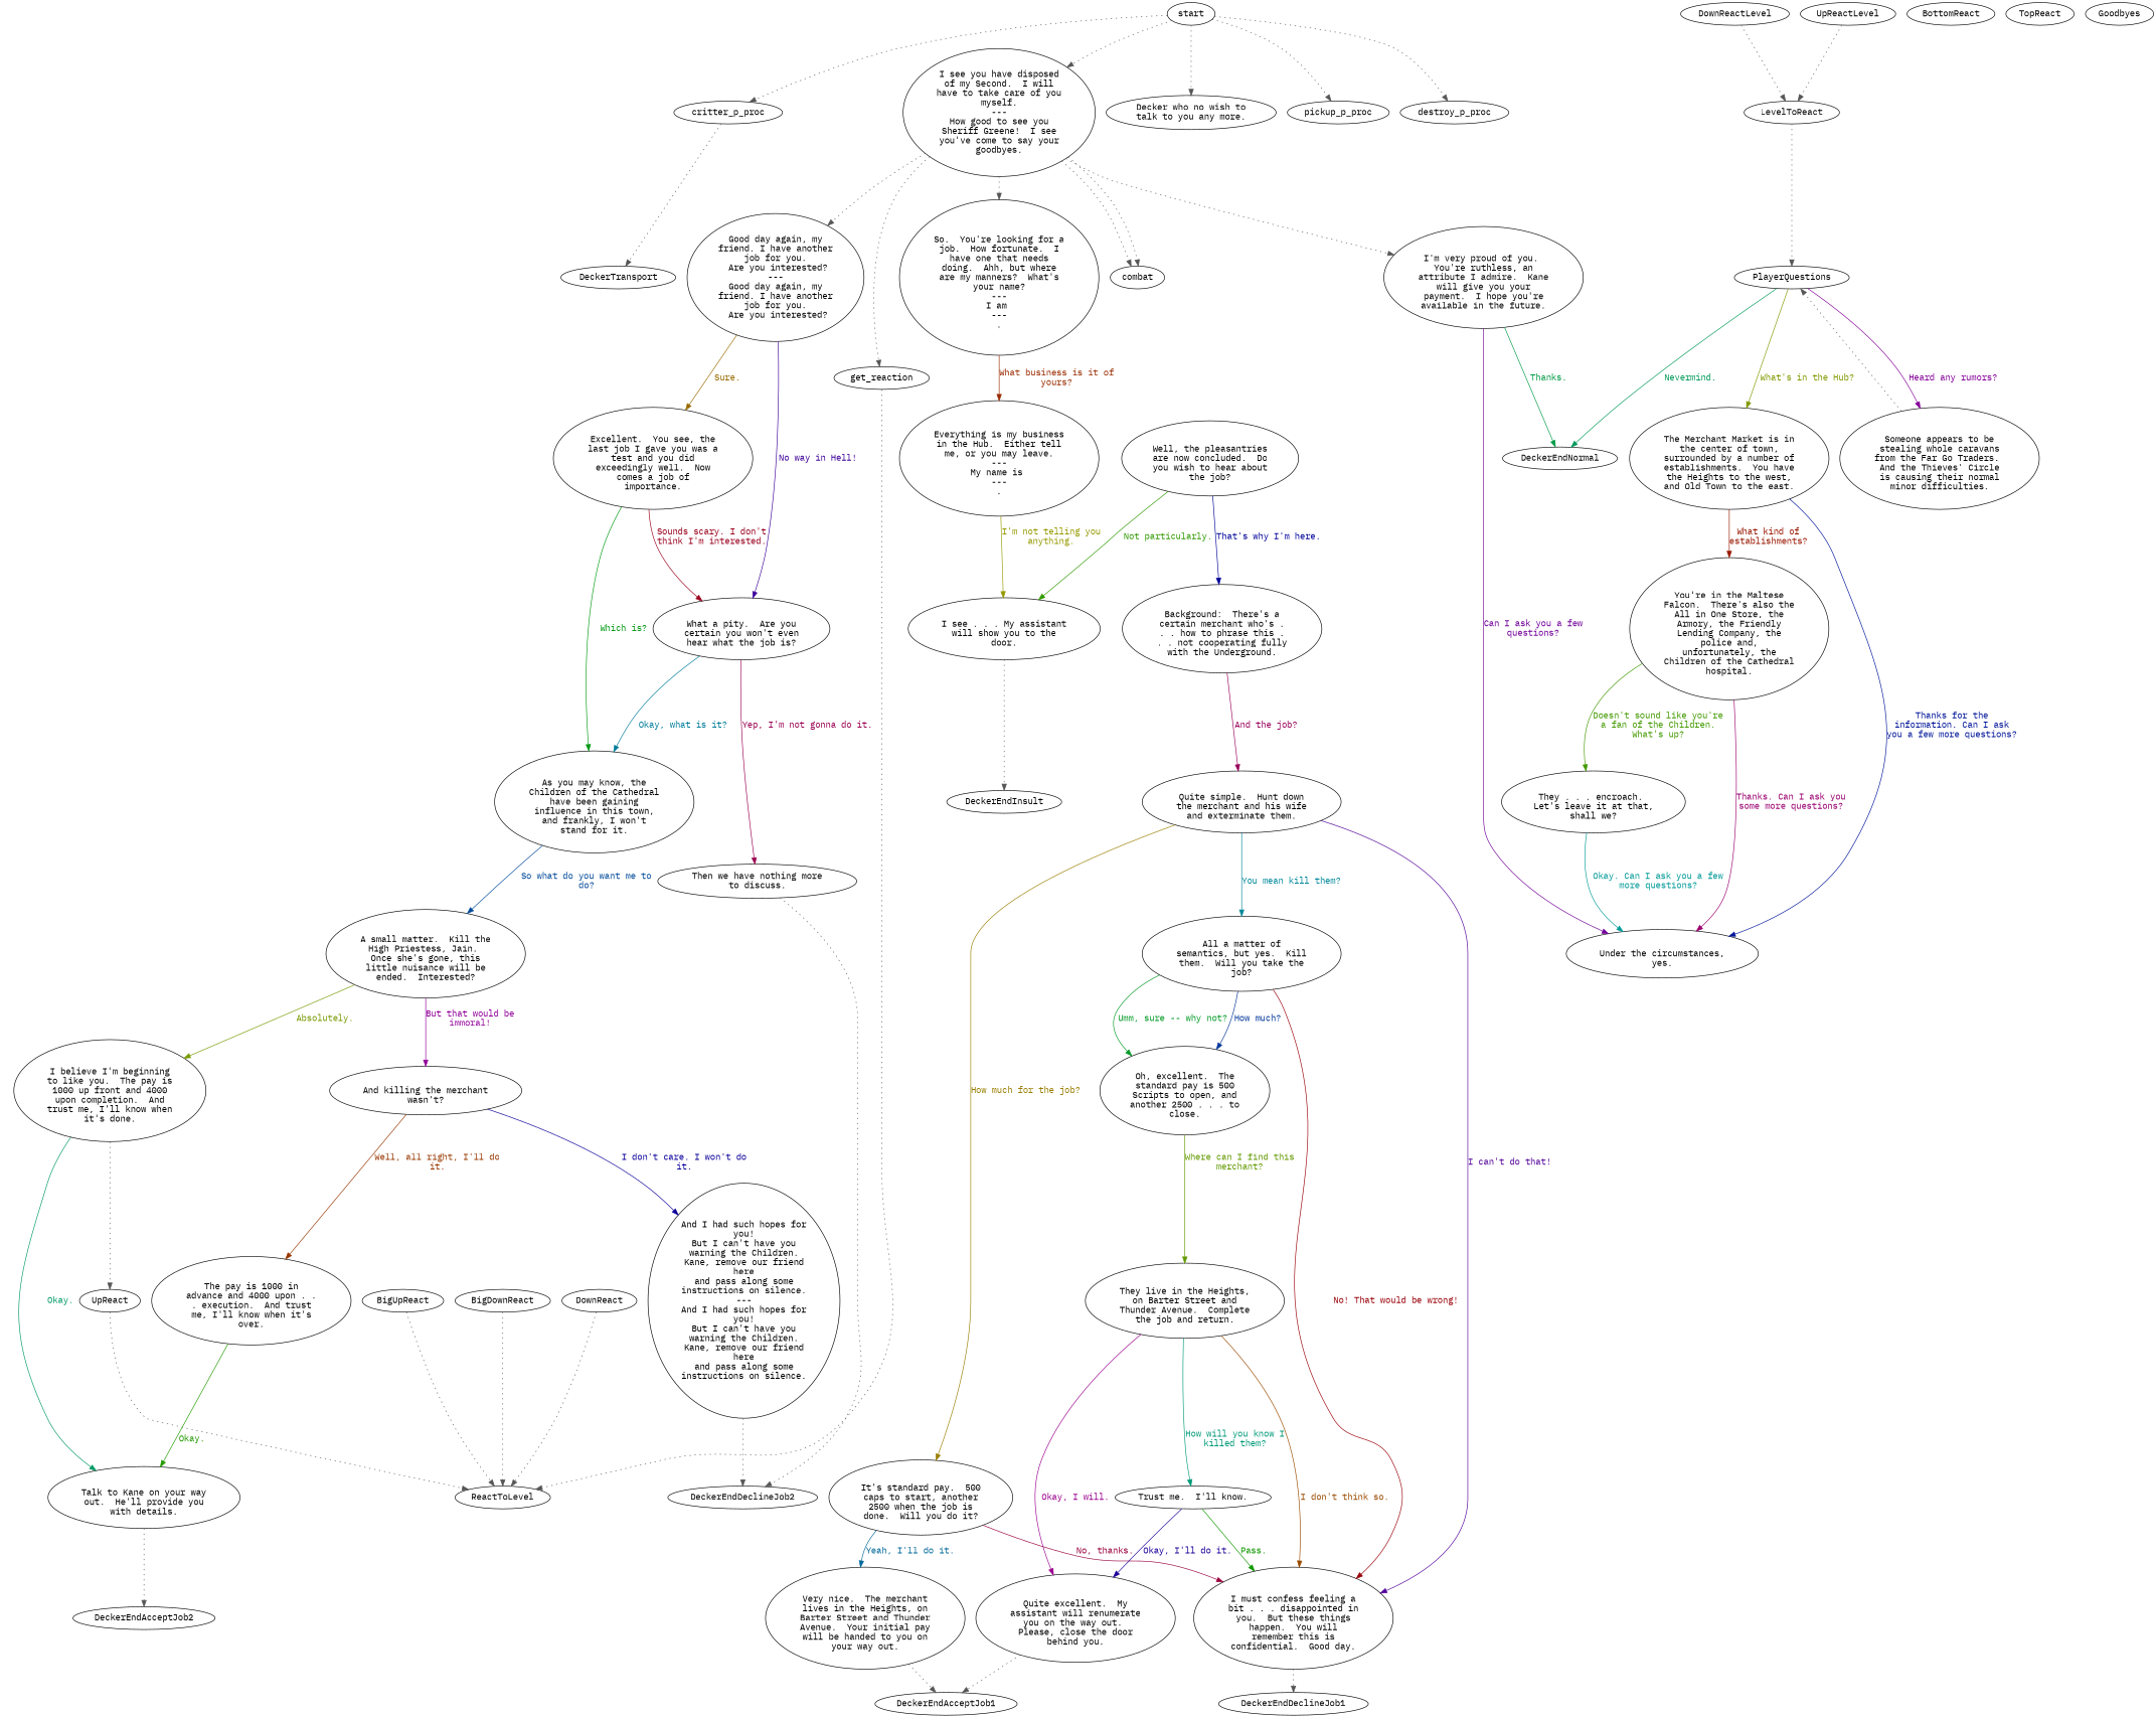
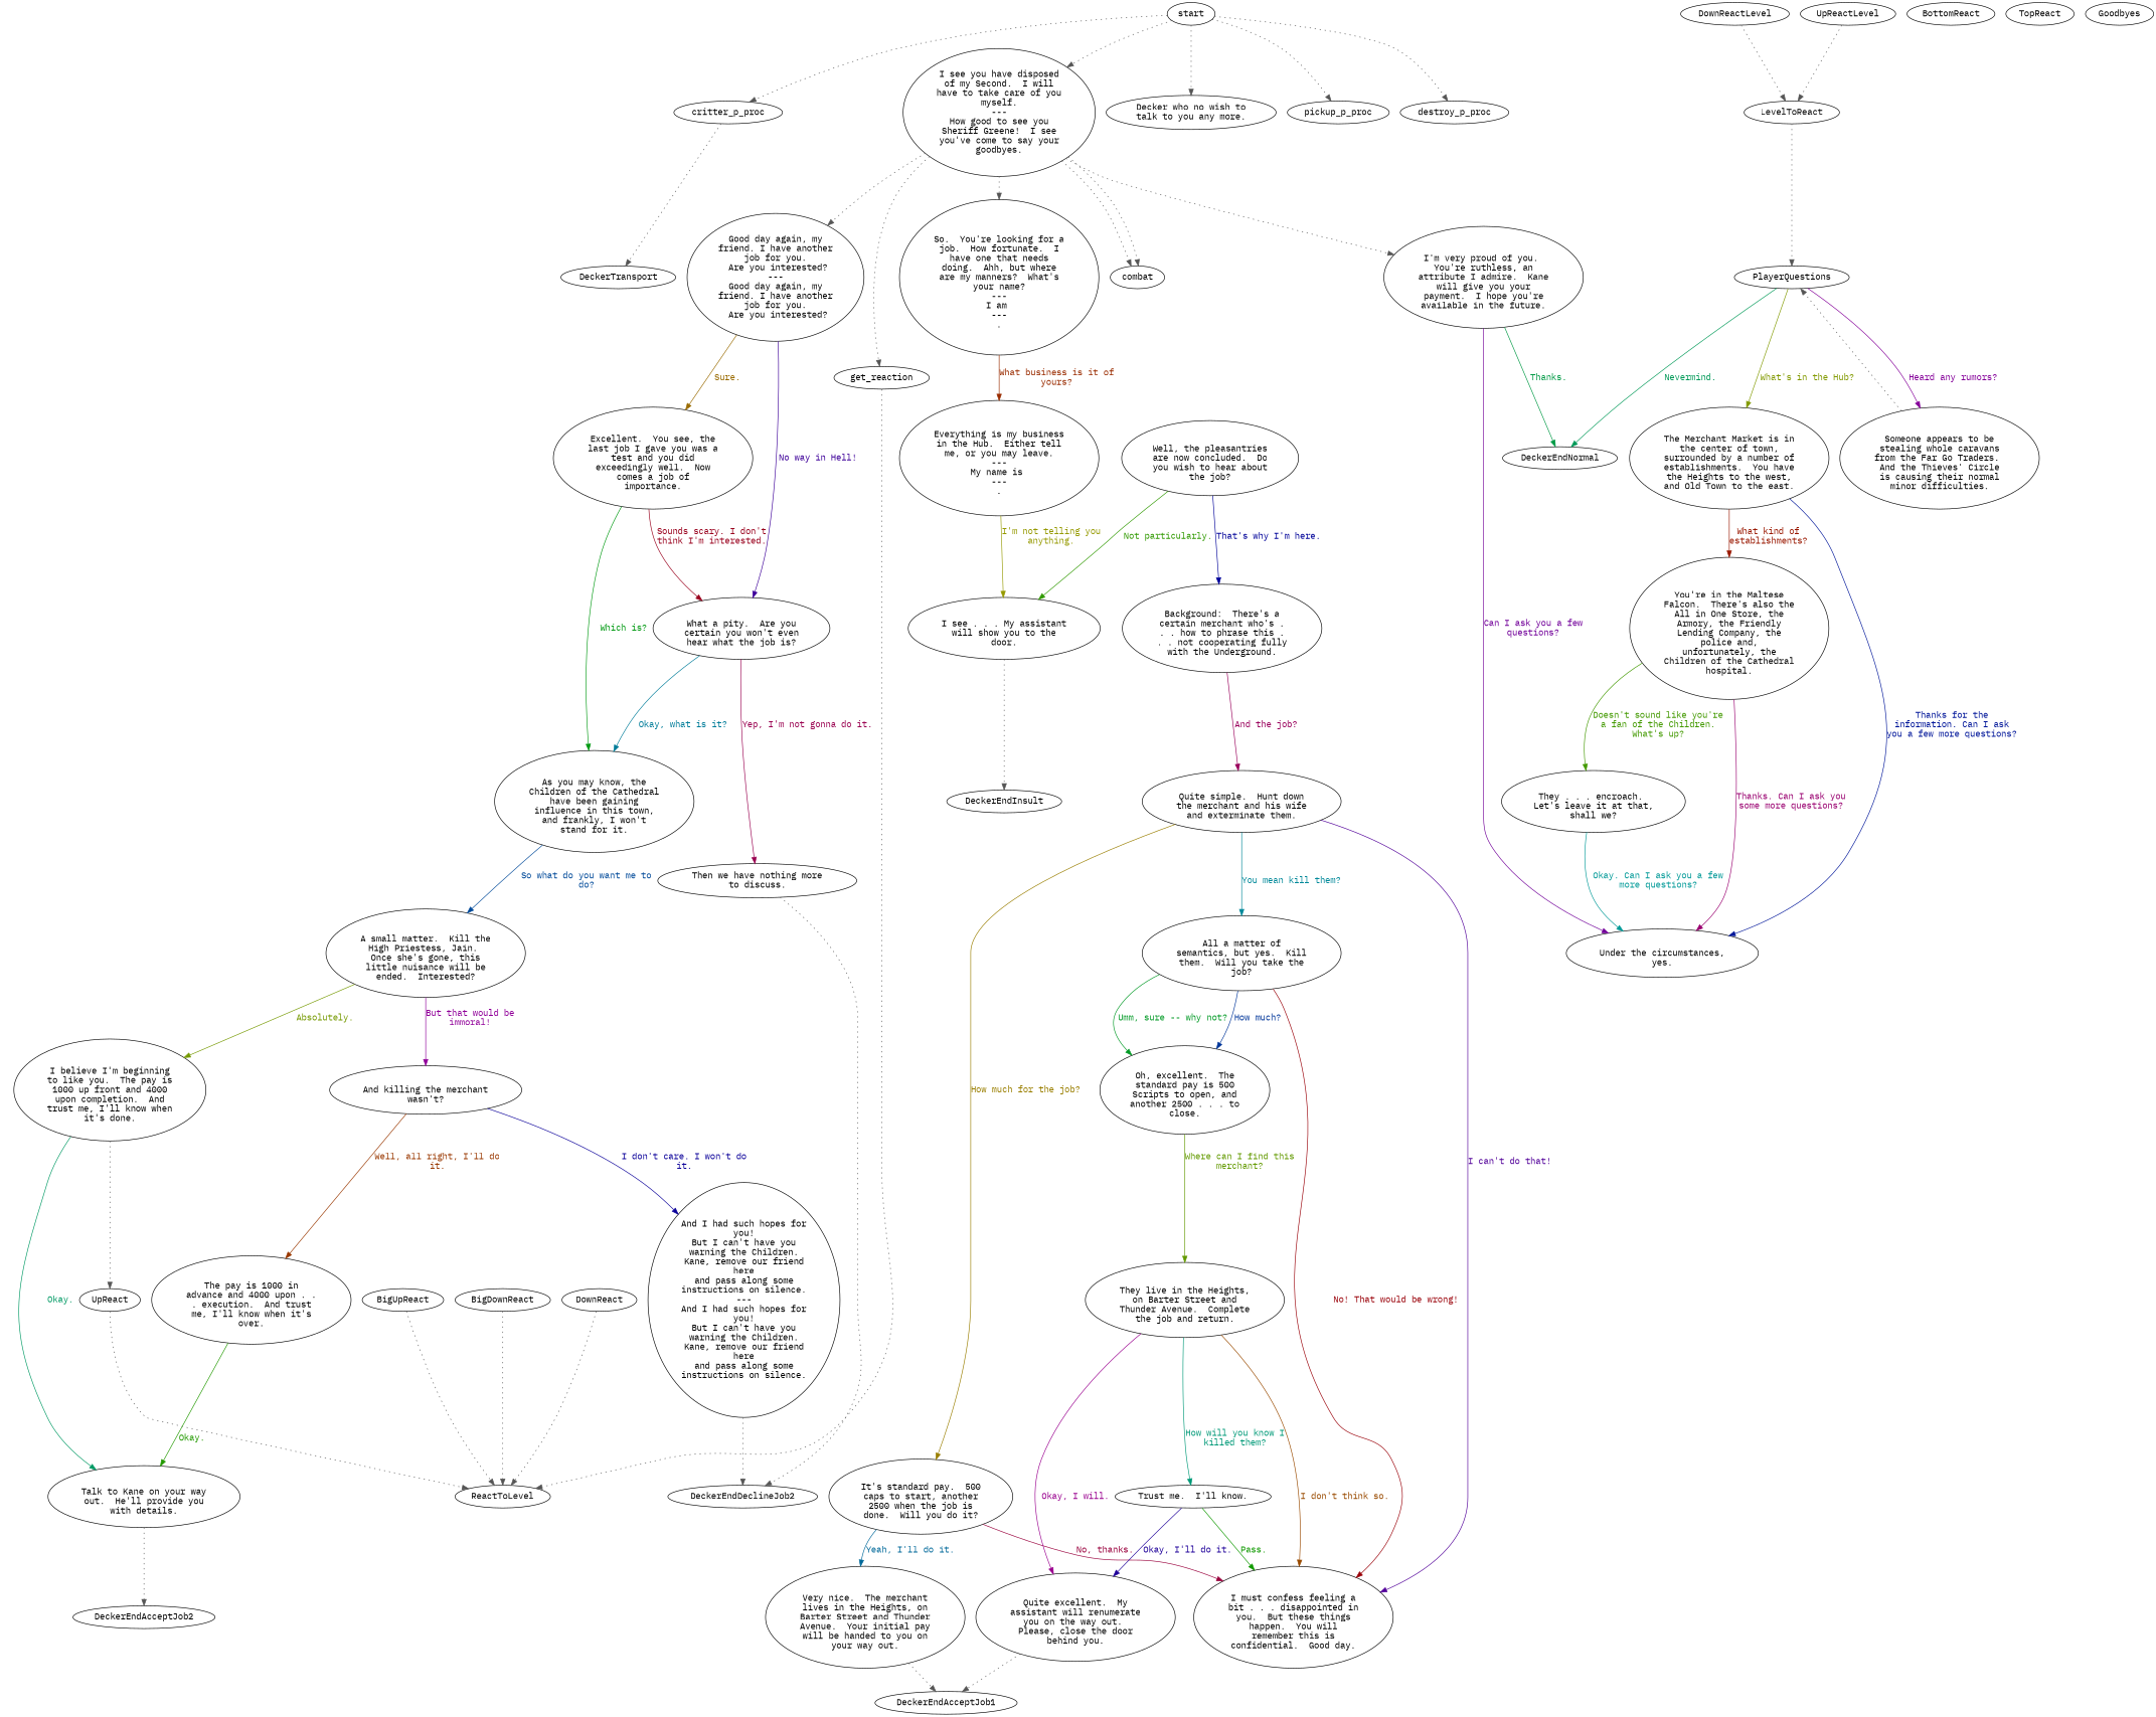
  digraph {
    fontname="IBM Plex Mono"
    node [color="#000000" fillcolor="#FFFFFF" fontname="IBM Plex Mono" style=filled]
    edge [color="#555555" fontname="IBM Plex Mono"]
    n1 [label="Decker who no wish to\ntalk to you any more."]
    start
    pickup_p_proc
    n4 [label="I see you have disposed\nof my Second.  I will\nhave to take care of you\nmyself.\n---\nHow good to see you\nSheriff Greene!  I see\nyou've come to say your\ngoodbyes."]
    critter_p_proc
    destroy_p_proc
    combat
    get_reaction
    n9 [label="\nSo.  You're looking for a\njob.  How fortunate.  I\nhave one that needs\ndoing.  Ahh, but where\nare my manners?  What's\nyour name?\n---\nI am \n---\n."]
    n10 [label="\nI'm very proud of you. \nYou're ruthless, an\nattribute I admire.  Kane\nwill give you your\npayment.  I hope you're\navailable in the future."]
    n11 [label="Good day again, my\nfriend. I have another\njob for you.\n Are you interested?\n---\nGood day again, my\nfriend. I have another\njob for you.\n Are you interested?"]
    DeckerTransport
    ReactToLevel
    n14 [label="\nEverything is my business\nin the Hub.  Either tell\nme, or you may leave.\n---\nMy name is \n---\n."]
    DeckerEndNormal
    n16 [label="\nUnder the circumstances,\nyes."]
    n17 [label="\nExcellent.  You see, the\nlast job I gave you was a\ntest and you did\nexceedingly well.  Now\ncomes a job of\nimportance."]
    n18 [label="\nWhat a pity.  Are you\ncertain you won't even\nhear what the job is?"]
    n19 [label="\nI see . . . My assistant\nwill show you to the\ndoor."]
    n20 [label="\nAs you may know, the\nChildren of the Cathedral\nhave been gaining\ninfluence in this town,\nand frankly, I won't\nstand for it."]
    n21 [label="Then we have nothing more\nto discuss."]
    PlayerQuestions
    n23 [label="\nThe Merchant Market is in\nthe center of town,\nsurrounded by a number of\nestablishments.  You have\nthe Heights to the west,\nand Old Town to the east."]
    n24 [label="\nSomeone appears to be\nstealing whole caravans\nfrom the Far Go Traders. \nAnd the Thieves' Circle\nis causing their normal\nminor difficulties."]
    n25 [label="\nYou're in the Maltese\nFalcon.  There's also the\nAll in One Store, the\nArmory, the Friendly\nLending Company, the\npolice and,\nunfortunately, the\nChildren of the Cathedral\nhospital."]
    n26 [label="\nThey . . . encroach. \nLet's leave it at that,\nshall we?"]
    DeckerEndInsult
    n28 [label="\nWell, the pleasantries\nare now concluded.  Do\nyou wish to hear about\nthe job?"]
    n29 [label="\nBackground:  There's a\ncertain merchant who's .\n. . how to phrase this .\n. . not cooperating fully\nwith the Underground."]
    n30 [label="\nQuite simple.  Hunt down\nthe merchant and his wife\nand exterminate them."]
    n31 [label="\nAll a matter of\nsemantics, but yes.  Kill\nthem.  Will you take the\njob?"]
    n32 [label="\nIt's standard pay.  500\ncaps to start, another\n2500 when the job is\ndone.  Will you do it?"]
    n33 [label="\nI must confess feeling a\nbit . . . disappointed in\nyou.  But these things\nhappen.  You will\nremember this is\nconfidential.  Good day."]
    n34 [label="\nOh, excellent.  The\nstandard pay is 500\nScripts to open, and\nanother 2500 . . . to\nclose."]
    n35 [label="\nVery nice.  The merchant\nlives in the Heights, on\nBarter Street and Thunder\nAvenue.  Your initial pay\nwill be handed to you on\nyour way out."]
-   DeckerEndDeclineJob1
    n37 [label="\nThey live in the Heights,\non Barter Street and\nThunder Avenue.  Complete\nthe job and return."]
    DeckerEndAcceptJob1
    n39 [label="\nQuite excellent.  My\nassistant will renumerate\nyou on the way out. \nPlease, close the door\nbehind you."]
    n40 [label="Trust me.  I'll know."]
    n41 [label="\nA small matter.  Kill the\nHigh Priestess, Jain. \nOnce she's gone, this\nlittle nuisance will be\nended.  Interested?"]
    DeckerEndDeclineJob2
    n43 [label="\nI believe I'm beginning\nto like you.  The pay is\n1000 up front and 4000\nupon completion.  And\ntrust me, I'll know when\nit's done."]
    n44 [label="\nAnd killing the merchant\nwasn't?"]
    UpReact
    n46 [label="\nTalk to Kane on your way\nout.  He'll provide you\nwith details."]
    n47 [label="\nThe pay is 1000 in\nadvance and 4000 upon . .\n. execution.  And trust\nme, I'll know when it's\nover."]
    n48 [label="And I had such hopes for\nyou!\nBut I can't have you\nwarning the Children.\nKane, remove our friend\nhere\nand pass along some\ninstructions on silence.\n---\nAnd I had such hopes for\nyou!\nBut I can't have you\nwarning the Children.\nKane, remove our friend\nhere\nand pass along some\ninstructions on silence."]
    DeckerEndAcceptJob2
    LevelToReact
    DownReact
    BottomReact
    TopReact
    BigUpReact
    BigDownReact
    UpReactLevel
    DownReactLevel
    Goodbyes
    start -> n1 [style=dotted]
    start -> pickup_p_proc [style=dotted]
    start -> n4 [style=dotted]
    start -> critter_p_proc [style=dotted]
    start -> destroy_p_proc [style=dotted]
    n4 -> combat [style=dotted]
    n4 -> combat [style=dotted]
    n4 -> get_reaction [style=dotted]
    n4 -> n9 [style=dotted]
    n4 -> n10 [style=dotted]
    n4 -> n11 [style=dotted]
    critter_p_proc -> DeckerTransport [style=dotted]
    get_reaction -> ReactToLevel [style=dotted]
    n9 -> n14 [color="#992B00" fontcolor="#992B00" label="What business is it of\nyours?"]
    n10 -> DeckerEndNormal [color="#009944" fontcolor="#009944" label="Thanks."]
    n10 -> n16 [color="#710099" fontcolor="#710099" label="Can I ask you a few\nquestions?"]
    n11 -> n17 [color="#996A00" fontcolor="#996A00" label="Sure."]
    n11 -> n18 [color="#3D0099" fontcolor="#3D0099" label="No way in Hell!"]
    n14 -> n19 [color="#959900" fontcolor="#959900" label="I'm not telling you\nanything."]
    n17 -> n18 [color="#99001C" fontcolor="#99001C" label="Sounds scary. I don't\nthink I'm interested."]
    n17 -> n20 [color="#009911" fontcolor="#009911" label="Which is?"]
    n18 -> n20 [color="#007C99" fontcolor="#007C99" label="Okay, what is it?"]
    n18 -> n21 [color="#99004F" fontcolor="#99004F" label="Yep, I'm not gonna do it."]
    n19 -> DeckerEndInsult [style=dotted]
    n20 -> n41 [color="#004999" fontcolor="#004999" label="So what do you want me to\ndo?"]
    n21 -> DeckerEndDeclineJob2 [style=dotted]
    PlayerQuestions -> DeckerEndNormal [color="#009957" fontcolor="#009957" label="Nevermind."]
    PlayerQuestions -> n23 [color="#819900" fontcolor="#819900" label="What's in the Hub?"]
    PlayerQuestions -> n24 [color="#840099" fontcolor="#840099" label="Heard any rumors?"]
    n23 -> n16 [color="#001599" fontcolor="#001599" label="Thanks for the\ninformation. Can I ask\nyou a few more questions?"]
    n23 -> n25 [color="#991700" fontcolor="#991700" label="What kind of\nestablishments?"]
    n24 -> PlayerQuestions [style=dotted]
    n25 -> n16 [color="#99006F" fontcolor="#99006F" label="Thanks. Can I ask you\nsome more questions?"]
    n25 -> n26 [color="#429900" fontcolor="#429900" label="Doesn't sound like you're\na fan of the Children.\nWhat's up?"]
    n26 -> n16 [color="#009997" fontcolor="#009997" label="Okay. Can I ask you a few\nmore questions?"]
    n28 -> n19 [color="#2F9900" fontcolor="#2F9900" label="Not particularly."]
    n28 -> n29 [color="#000299" fontcolor="#000299" label="That's why I'm here."]
    n29 -> n30 [color="#99005B" fontcolor="#99005B" label="And the job?"]
    n30 -> n31 [color="#008899" fontcolor="#008899" label="You mean kill them?"]
    n30 -> n32 [color="#997E00" fontcolor="#997E00" label="How much for the job?"]
    n30 -> n33 [color="#510099" fontcolor="#510099" label="I can't do that!"]
    n31 -> n33 [color="#990008" fontcolor="#990008" label="No! That would be wrong!"]
    n31 -> n34 [color="#009924" fontcolor="#009924" label="Umm, sure -- why not?"]
    n31 -> n34 [color="#003599" fontcolor="#003599" label="How much?"]
    n32 -> n33 [color="#99003C" fontcolor="#99003C" label="No, thanks."]
    n32 -> n35 [color="#006899" fontcolor="#006899" label="Yeah, I'll do it."]
-   n33 -> DeckerEndDeclineJob1 [style=dotted]
    n34 -> n37 [color="#629900" fontcolor="#629900" label="Where can I find this\nmerchant?"]
    n35 -> DeckerEndAcceptJob1 [style=dotted]
    n37 -> n33 [color="#994A00" fontcolor="#994A00" label="I don't think so."]
    n37 -> n39 [color="#99008E" fontcolor="#99008E" label="Okay, I will."]
    n37 -> n40 [color="#009977" fontcolor="#009977" label="How will you know I\nkilled them?"]
    n39 -> DeckerEndAcceptJob1 [style=dotted]
    n40 -> n33 [color="#0F9900" fontcolor="#0F9900" label="Pass."]
    n40 -> n39 [color="#1E0099" fontcolor="#1E0099" label="Okay, I'll do it."]
    n41 -> n43 [color="#759900" fontcolor="#759900" label="Absolutely."]
    n41 -> n44 [color="#900099" fontcolor="#900099" label="But that would be\nimmoral!"]
    n43 -> UpReact [style=dotted]
    n43 -> n46 [color="#009963" fontcolor="#009963" label="Okay."]
    n44 -> n47 [color="#993700" fontcolor="#993700" label="Well, all right, I'll do\nit."]
    n44 -> n48 [color="#0A0099" fontcolor="#0A0099" label="I don't care. I won't do\nit."]
    UpReact -> ReactToLevel [style=dotted]
    n46 -> DeckerEndAcceptJob2 [style=dotted]
    n47 -> n46 [color="#229900" fontcolor="#229900" label="Okay."]
    n48 -> DeckerEndDeclineJob2 [style=dotted]
    LevelToReact -> PlayerQuestions [style=dotted]
    DownReact -> ReactToLevel [style=dotted]
    BigUpReact -> ReactToLevel [style=dotted]
    BigDownReact -> ReactToLevel [style=dotted]
    UpReactLevel -> LevelToReact [style=dotted]
    DownReactLevel -> LevelToReact [style=dotted]
  }
